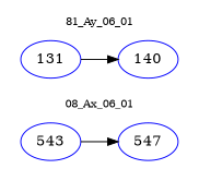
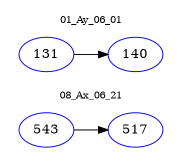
  digraph {
    rankdir=LR
    node [color=blue]
    edge [color=black]
    n1 [label=543]
-   n2 [label=547]
+   n2 [label=517]
    n3 [label=131]
    n4 [label=140]
    subgraph cluster_1 {
      color=white
      fontsize=10
-     label="08_Ax_06_01"
+     label="08_Ax_06_21"
      n1
      n2
    }
    subgraph cluster_2 {
      color=white
      fontsize=10
-     label="81_Ay_06_01"
+     label="01_Ay_06_01"
      n3
      n4
    }
    n1 -> n2
    n3 -> n4
  }
